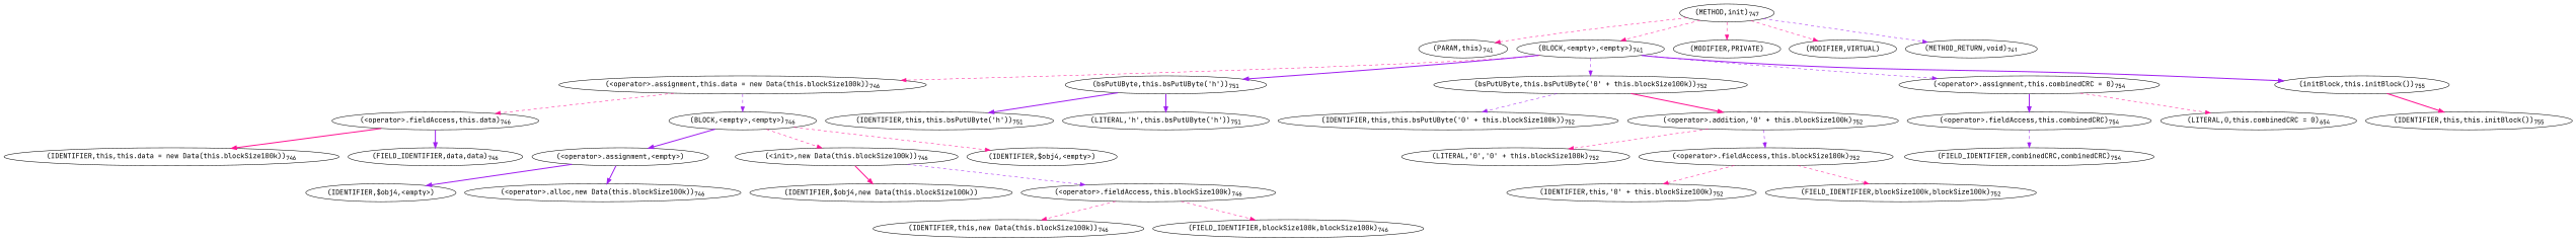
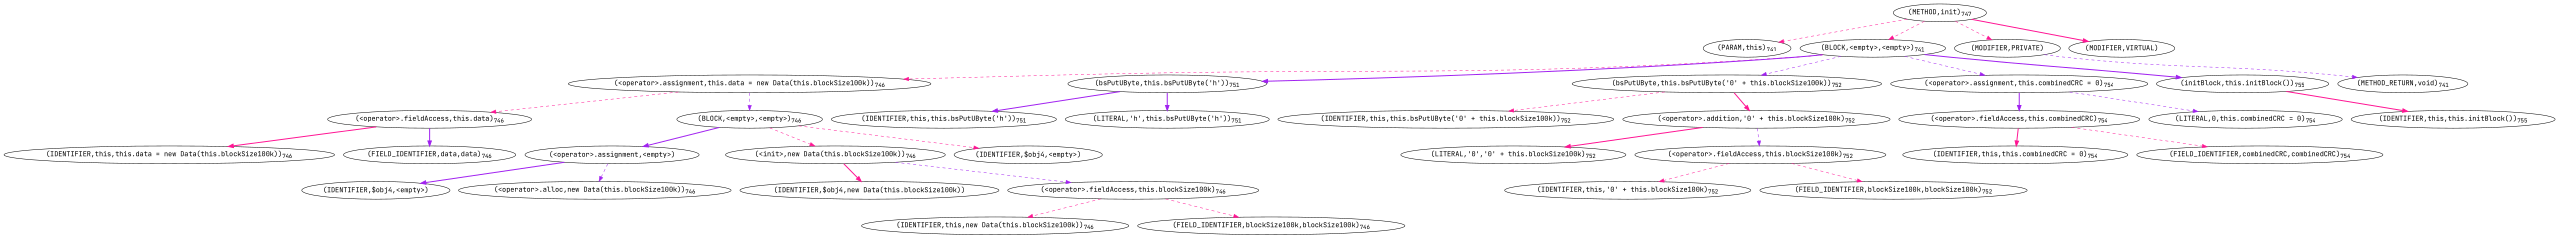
  digraph {
    fontname="JetBrains Mono"
    node [fontname="JetBrains Mono"]
    edge [color=deeppink fontname="JetBrains Mono" style=dashed]
    n1 [label=<(METHOD,init)<SUB>747</SUB>>]
    n2 [label=<(PARAM,this)<SUB>741</SUB>>]
    n3 [label=<(BLOCK,&lt;empty&gt;,&lt;empty&gt;)<SUB>741</SUB>>]
    n4 [label=<(MODIFIER,PRIVATE)>]
    n5 [label=<(MODIFIER,VIRTUAL)>]
    n6 [label=<(METHOD_RETURN,void)<SUB>741</SUB>>]
    n7 [label=<(&lt;operator&gt;.assignment,this.data = new Data(this.blockSize100k))<SUB>746</SUB>>]
    n8 [label=<(bsPutUByte,this.bsPutUByte('h'))<SUB>751</SUB>>]
    n9 [label=<(bsPutUByte,this.bsPutUByte('0' + this.blockSize100k))<SUB>752</SUB>>]
    n10 [label=<(&lt;operator&gt;.assignment,this.combinedCRC = 0)<SUB>754</SUB>>]
    n11 [label=<(initBlock,this.initBlock())<SUB>755</SUB>>]
    n12 [label=<(&lt;operator&gt;.fieldAccess,this.data)<SUB>746</SUB>>]
    n13 [label=<(BLOCK,&lt;empty&gt;,&lt;empty&gt;)<SUB>746</SUB>>]
    n14 [label=<(IDENTIFIER,this,this.bsPutUByte('h'))<SUB>751</SUB>>]
    n15 [label=<(LITERAL,'h',this.bsPutUByte('h'))<SUB>751</SUB>>]
    n16 [label=<(IDENTIFIER,this,this.bsPutUByte('0' + this.blockSize100k))<SUB>752</SUB>>]
    n17 [label=<(&lt;operator&gt;.addition,'0' + this.blockSize100k)<SUB>752</SUB>>]
    n18 [label=<(&lt;operator&gt;.fieldAccess,this.combinedCRC)<SUB>754</SUB>>]
-   n19 [label=<(LITERAL,0,this.combinedCRC = 0)<SUB>654</SUB>>]
+   n19 [label=<(LITERAL,0,this.combinedCRC = 0)<SUB>754</SUB>>]
    n20 [label=<(IDENTIFIER,this,this.initBlock())<SUB>755</SUB>>]
    n21 [label=<(IDENTIFIER,this,this.data = new Data(this.blockSize100k))<SUB>746</SUB>>]
    n22 [label=<(FIELD_IDENTIFIER,data,data)<SUB>746</SUB>>]
    n23 [label=<(&lt;operator&gt;.assignment,&lt;empty&gt;)>]
    n24 [label=<(&lt;init&gt;,new Data(this.blockSize100k))<SUB>746</SUB>>]
    n25 [label=<(IDENTIFIER,$obj4,&lt;empty&gt;)>]
    n26 [label=<(IDENTIFIER,$obj4,&lt;empty&gt;)>]
    n27 [label=<(&lt;operator&gt;.alloc,new Data(this.blockSize100k))<SUB>746</SUB>>]
    n28 [label=<(IDENTIFIER,$obj4,new Data(this.blockSize100k))>]
    n29 [label=<(&lt;operator&gt;.fieldAccess,this.blockSize100k)<SUB>746</SUB>>]
    n30 [label=<(IDENTIFIER,this,new Data(this.blockSize100k))<SUB>746</SUB>>]
    n31 [label=<(FIELD_IDENTIFIER,blockSize100k,blockSize100k)<SUB>746</SUB>>]
    n32 [label=<(LITERAL,'0','0' + this.blockSize100k)<SUB>752</SUB>>]
    n33 [label=<(&lt;operator&gt;.fieldAccess,this.blockSize100k)<SUB>752</SUB>>]
    n34 [label=<(IDENTIFIER,this,'0' + this.blockSize100k)<SUB>752</SUB>>]
    n35 [label=<(FIELD_IDENTIFIER,blockSize100k,blockSize100k)<SUB>752</SUB>>]
+   n36 [label=<(IDENTIFIER,this,this.combinedCRC = 0)<SUB>754</SUB>>]
    n37 [label=<(FIELD_IDENTIFIER,combinedCRC,combinedCRC)<SUB>754</SUB>>]
    n1 -> n2
    n1 -> n3
    n1 -> n4
-   n1 -> n5
-   n1 -> n6 [color=purple]
+   n1 -> n5 [style=bold]
+   n4 -> n6 [color=purple]
    n3 -> n7
    n3 -> n8 [color=purple style=bold]
    n3 -> n9 [color=purple]
    n3 -> n10 [color=purple]
    n3 -> n11 [color=purple style=bold]
    n7 -> n12
    n7 -> n13 [color=purple]
    n8 -> n14 [color=purple style=bold]
    n8 -> n15 [color=purple style=bold]
-   n9 -> n16 [color=purple]
+   n9 -> n16
    n9 -> n17 [style=bold]
    n10 -> n18 [color=purple style=bold]
-   n10 -> n19
+   n10 -> n19 [color=purple]
    n11 -> n20 [style=bold]
    n12 -> n21 [style=bold]
    n12 -> n22 [color=purple style=bold]
    n13 -> n23 [color=purple style=bold]
    n13 -> n24
    n13 -> n25
-   n17 -> n32
+   n17 -> n32 [style=bold]
    n17 -> n33 [color=purple]
-   n18 -> n37 [color=purple]
+   n18 -> n36 [style=bold]
+   n18 -> n37
    n23 -> n26 [color=purple style=bold]
-   n23 -> n27 [color=purple style=bold]
+   n23 -> n27 [color=purple]
    n24 -> n28 [style=bold]
    n24 -> n29 [color=purple]
    n29 -> n30
    n29 -> n31
    n33 -> n34
    n33 -> n35
  }
